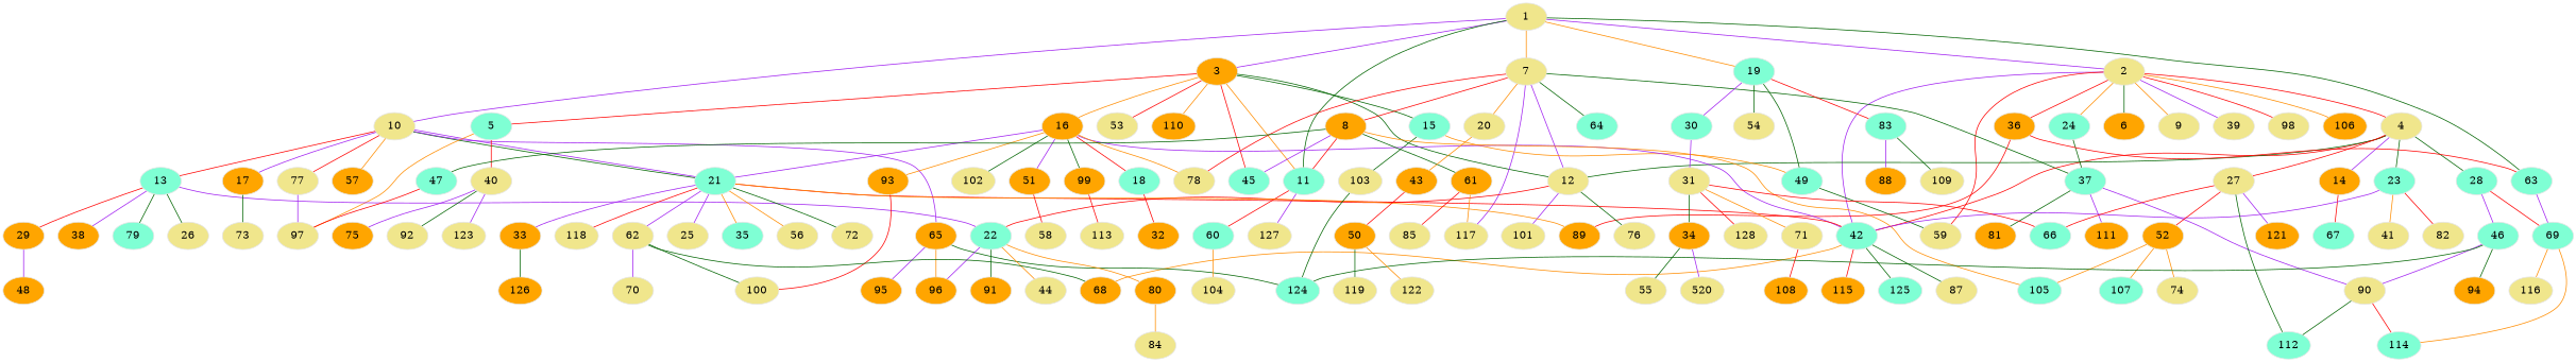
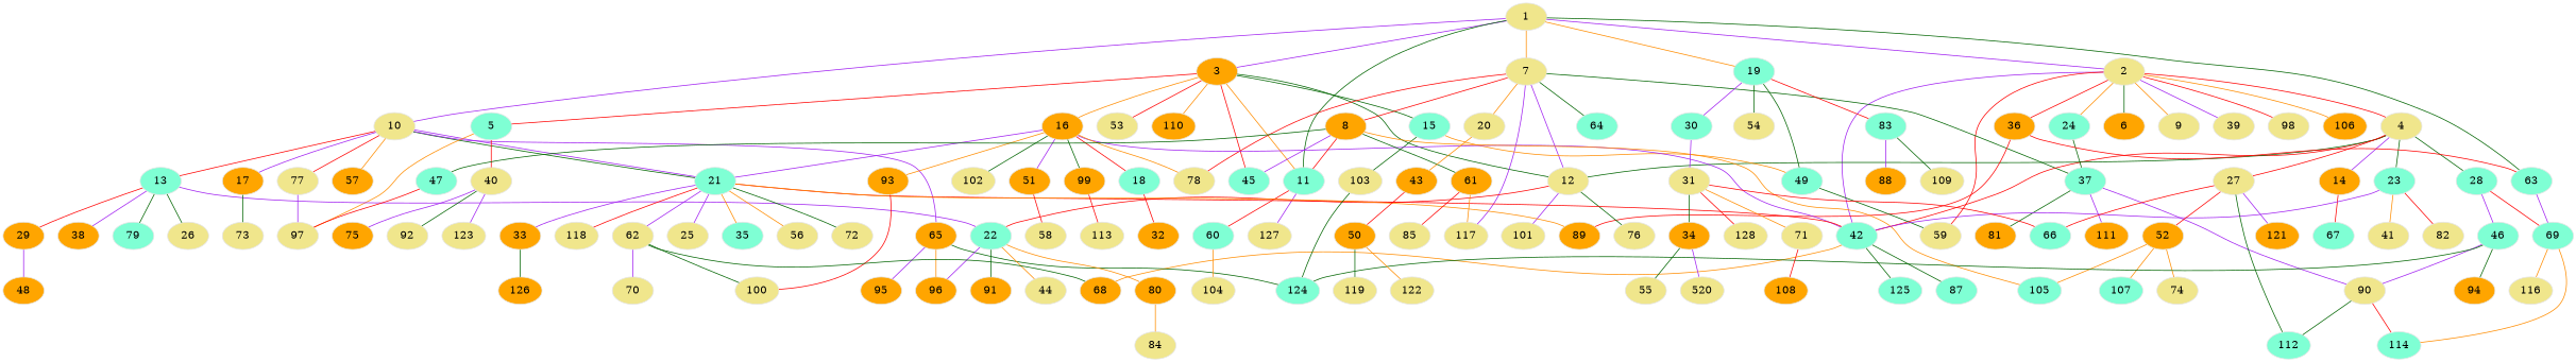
  graph {
    node [color=gray90 fillcolor=khaki style=filled]
    edge [color=darkgreen]
    1
    2
    3 [fillcolor=orange]
    7
    10
    11 [fillcolor=aquamarine]
    19 [fillcolor=aquamarine]
    63 [fillcolor=aquamarine]
    4
    6 [fillcolor=orange]
    9
    24 [fillcolor=aquamarine]
    36 [fillcolor=orange]
    39
    42 [fillcolor=aquamarine]
    59
    98
    106 [fillcolor=orange]
    5 [fillcolor=aquamarine]
    12
    15 [fillcolor=aquamarine]
    16 [fillcolor=orange]
    45 [fillcolor=aquamarine]
    53
    110 [fillcolor=orange]
    8 [fillcolor=orange]
    20
    37 [fillcolor=aquamarine]
    64 [fillcolor=aquamarine]
    78
    117
    13 [fillcolor=aquamarine]
    17 [fillcolor=orange]
    21 [fillcolor=aquamarine]
    57 [fillcolor=orange]
    65 [fillcolor=orange]
    77
    60 [fillcolor=aquamarine]
    127
    49 [fillcolor=aquamarine]
    30 [fillcolor=aquamarine]
    54
    83 [fillcolor=aquamarine]
    69 [fillcolor=aquamarine]
    14 [fillcolor=orange]
    23 [fillcolor=aquamarine]
    27
    28 [fillcolor=aquamarine]
    89 [fillcolor=orange]
    68 [fillcolor=orange]
-   87
-   115 [fillcolor=orange]
+   87 [fillcolor=aquamarine]
    125 [fillcolor=aquamarine]
    61 [fillcolor=orange]
    85
    40
    97
    22 [fillcolor=aquamarine]
    76
    101
    103
    18 [fillcolor=aquamarine]
    51 [fillcolor=orange]
    93 [fillcolor=orange]
    99 [fillcolor=orange]
    102
    67 [fillcolor=aquamarine]
    41
    82
    52 [fillcolor=orange]
    66 [fillcolor=aquamarine]
    112 [fillcolor=aquamarine]
    121 [fillcolor=orange]
    46 [fillcolor=aquamarine]
    75 [fillcolor=orange]
    92
    123
    47 [fillcolor=aquamarine]
    105 [fillcolor=aquamarine]
    43 [fillcolor=orange]
    81 [fillcolor=orange]
    90
    111 [fillcolor=orange]
    26
    29 [fillcolor=orange]
    38 [fillcolor=orange]
    79 [fillcolor=aquamarine]
    73
    25
    33 [fillcolor=orange]
    35 [fillcolor=aquamarine]
    56
    62
    72
    118
    96 [fillcolor=orange]
    124 [fillcolor=aquamarine]
    95 [fillcolor=orange]
    104
    44
    80 [fillcolor=orange]
    91 [fillcolor=orange]
    48 [fillcolor=orange]
    32 [fillcolor=orange]
    58
    100
    113
    31
    88 [fillcolor=orange]
    109
    50 [fillcolor=orange]
    126 [fillcolor=orange]
    70
    84
    74
    107 [fillcolor=aquamarine]
    94 [fillcolor=orange]
    114 [fillcolor=aquamarine]
    116
    34 [fillcolor=orange]
    71
    128
    55
    n124 [label=520]
    108 [fillcolor=orange]
    119
    122
    1 -- 2 [color=purple]
    1 -- 3 [color=purple]
    1 -- 7 [color=darkorange]
    1 -- 10 [color=purple]
    1 -- 11
    1 -- 19 [color=darkorange]
    1 -- 63
    2 -- 4 [color=red]
    2 -- 6
    2 -- 9 [color=darkorange]
    2 -- 24 [color=darkorange]
    2 -- 36 [color=red]
    2 -- 39 [color=purple]
    2 -- 42 [color=purple]
    2 -- 59 [color=red]
    2 -- 98 [color=red]
    2 -- 106 [color=darkorange]
    3 -- 11 [color=darkorange]
    3 -- 5 [color=red]
    3 -- 12
    3 -- 15
    3 -- 16 [color=darkorange]
    3 -- 45 [color=red]
    3 -- 53 [color=red]
    3 -- 110 [color=darkorange]
    7 -- 12 [color=purple]
    7 -- 8 [color=red]
    7 -- 20 [color=darkorange]
    7 -- 37
    7 -- 64
    7 -- 78 [color=red]
    7 -- 117 [color=purple]
    10 -- 13 [color=red]
    10 -- 17 [color=purple]
    10 -- 21
    10 -- 21 [color=purple]
    10 -- 57 [color=darkorange]
    10 -- 65 [color=purple]
    10 -- 77 [color=red]
    11 -- 60 [color=red]
    11 -- 127 [color=purple]
    19 -- 49
    19 -- 30 [color=purple]
    19 -- 54
    19 -- 83 [color=red]
    63 -- 69 [color=purple]
    4 -- 42 [color=red]
    4 -- 12
    4 -- 14 [color=purple]
    4 -- 23
    4 -- 27 [color=red]
    4 -- 28
    24 -- 37
    36 -- 63 [color=red]
    36 -- 89 [color=red]
    42 -- 68 [color=darkorange]
    42 -- 87
-   42 -- 115 [color=red]
    42 -- 125
    5 -- 40 [color=red]
    5 -- 97 [color=darkorange]
    12 -- 22 [color=red]
    12 -- 76
    12 -- 101 [color=purple]
    15 -- 49 [color=darkorange]
    15 -- 103
    16 -- 42 [color=purple]
    16 -- 78 [color=darkorange]
    16 -- 21 [color=purple]
    16 -- 18 [color=red]
    16 -- 51 [color=purple]
    16 -- 93 [color=darkorange]
    16 -- 99
    16 -- 102
    8 -- 11 [color=red]
    8 -- 45 [color=purple]
    8 -- 61
    8 -- 47
    8 -- 105 [color=darkorange]
    20 -- 43 [color=darkorange]
    37 -- 81
    37 -- 90 [color=purple]
    37 -- 111 [color=purple]
    13 -- 22 [color=purple]
    13 -- 26
    13 -- 29 [color=red]
    13 -- 38 [color=purple]
    13 -- 79
    17 -- 73
    21 -- 42 [color=red]
    21 -- 89 [color=darkorange]
    21 -- 25 [color=purple]
    21 -- 33 [color=purple]
    21 -- 35 [color=darkorange]
    21 -- 56 [color=darkorange]
    21 -- 62 [color=purple]
    21 -- 72
    21 -- 118 [color=red]
    65 -- 96 [color=darkorange]
    65 -- 124
    65 -- 95 [color=purple]
    77 -- 97 [color=purple]
    60 -- 104 [color=darkorange]
    49 -- 59
    30 -- 31 [color=purple]
    83 -- 88 [color=purple]
    83 -- 109
    69 -- 114 [color=darkorange]
    69 -- 116 [color=darkorange]
    14 -- 67 [color=red]
    23 -- 42 [color=purple]
    23 -- 41 [color=darkorange]
    23 -- 82 [color=red]
    27 -- 52 [color=red]
    27 -- 66 [color=red]
    27 -- 112
    27 -- 121 [color=purple]
    28 -- 69 [color=red]
    28 -- 46 [color=purple]
    61 -- 117 [color=darkorange]
    61 -- 85 [color=red]
    40 -- 75 [color=purple]
    40 -- 92
    40 -- 123 [color=purple]
    22 -- 96 [color=purple]
    22 -- 44 [color=darkorange]
    22 -- 80 [color=darkorange]
    22 -- 91
    103 -- 124
    18 -- 32 [color=red]
    51 -- 58 [color=red]
    93 -- 100 [color=red]
    99 -- 113 [color=red]
    52 -- 105 [color=darkorange]
    52 -- 74 [color=darkorange]
    52 -- 107 [color=darkorange]
    46 -- 90 [color=purple]
    46 -- 124
    46 -- 94
    47 -- 97 [color=red]
    43 -- 50 [color=red]
    90 -- 112
    90 -- 114 [color=red]
    29 -- 48 [color=purple]
    33 -- 126
    62 -- 68
    62 -- 100
    62 -- 70 [color=purple]
    80 -- 84 [color=darkorange]
    31 -- 66 [color=red]
    31 -- 34
    31 -- 71 [color=darkorange]
    31 -- 128 [color=red]
    50 -- 119
    50 -- 122 [color=darkorange]
    34 -- 55
    34 -- n124 [color=purple]
    71 -- 108 [color=red]
  }
